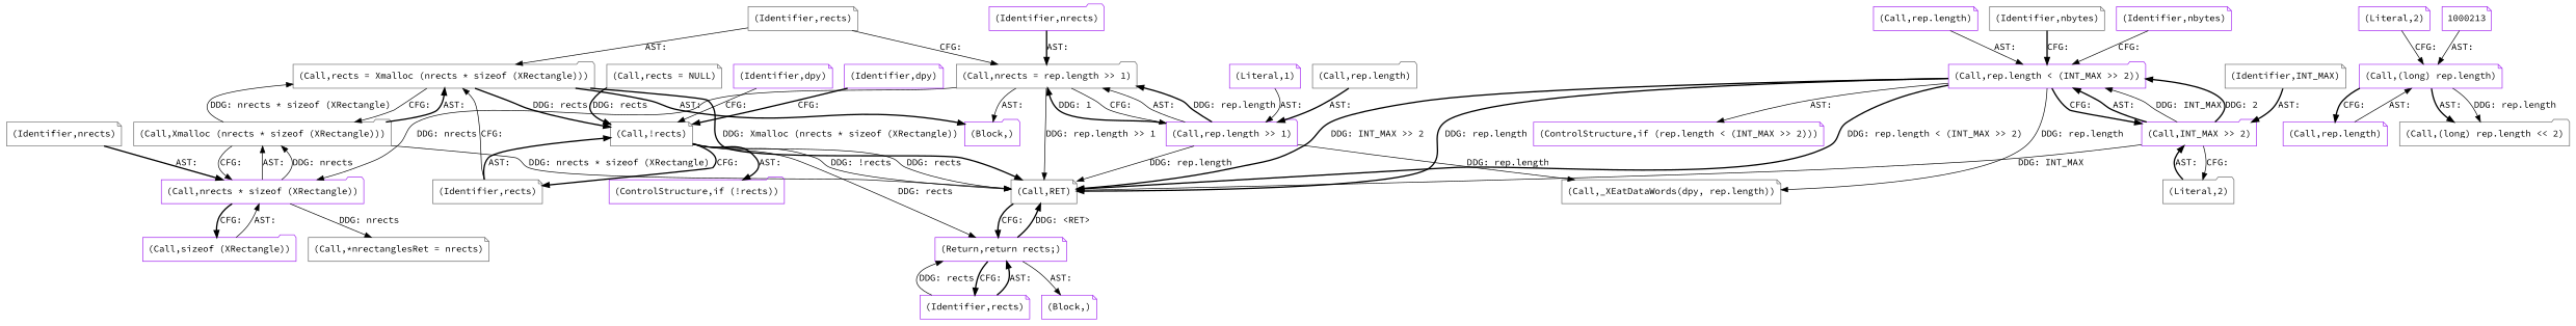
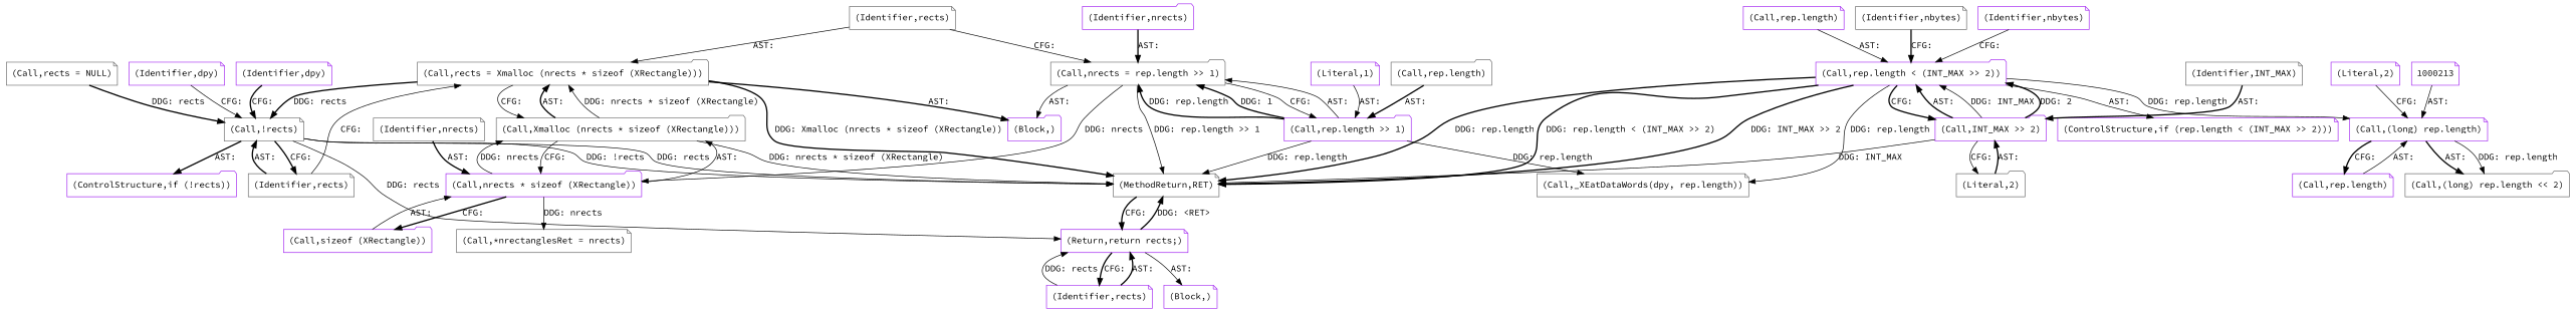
  digraph {
    fontname="Source Code Pro"
    node [color=purple fontname="Source Code Pro" shape=note]
    edge [fontname="Source Code Pro" style=solid]
    n1 [color=gray40 label="(Call,rects = Xmalloc (nrects * sizeof (XRectangle)))" shape=folder]
    n2 [color=gray40 label="(Call,Xmalloc (nrects * sizeof (XRectangle)))" shape=folder]
    n3 [color=gray40 label="(Call,!rects)"]
    n4 [label="(Block,)" shape=folder]
-   n5 [color=gray40 label="(Call,RET)"]
+   n5 [color=gray40 label="(MethodReturn,RET)"]
    n6 [label="(Call,nrects * sizeof (XRectangle))" shape=folder]
    n7 [label="(Return,return rects;)"]
    n8 [label="(ControlStructure,if (!rects))" shape=folder]
    n9 [color=gray40 label="(Identifier,rects)"]
    n10 [label="(Call,sizeof (XRectangle))" shape=folder]
    n11 [color=gray40 label="(Call,*nrectanglesRet = nrects)"]
    n12 [color=gray40 label="(Call,nrects = rep.length >> 1)" shape=folder]
    n13 [label="(Call,rep.length >> 1)" shape=folder]
    n14 [color=gray40 label="(Call,_XEatDataWords(dpy, rep.length))"]
    n15 [label="(Literal,1)"]
    n16 [label="(Call,(long) rep.length)"]
    n17 [label="(Call,rep.length)"]
    n18 [color=gray40 label="(Call,(long) rep.length << 2)" shape=folder]
    n19 [label="(Call,rep.length < (INT_MAX >> 2))" shape=folder]
    n20 [label="(Call,INT_MAX >> 2)" shape=folder]
    n21 [label="(ControlStructure,if (rep.length < (INT_MAX >> 2)))"]
    n22 [color=gray40 label="(Literal,2)" shape=folder]
    n23 [label="(Identifier,rects)"]
    n24 [label="(Block,)"]
    n25 [label="(Identifier,nrects)" shape=folder]
    n26 [label="(Literal,2)"]
    n27 [label="(Call,rep.length)"]
    n28 [color=gray40 label="(Identifier,nbytes)"]
    n29 [label="(Identifier,nbytes)"]
    n30 [color=gray40 label="(Identifier,INT_MAX)"]
    n31 [color=gray40 label="(Call,rects = NULL)"]
    n32 [color=gray40 label="(Identifier,rects)"]
    n33 [label="(Identifier,dpy)"]
    n34 [label="(Identifier,dpy)"]
    n35 [color=gray40 label="(Call,rep.length)" shape=folder]
    n36 [color=gray40 label="(Identifier,nrects)"]
    1000213
    n1 -> n2 [label="CFG: "]
    n1 -> n3 [label="DDG: rects" style=bold]
    n1 -> n4 [label="AST: " style=bold]
    n1 -> n5 [label="DDG: Xmalloc (nrects * sizeof (XRectangle))" style=bold]
    n2 -> n1 [label="AST: " style=bold]
    n2 -> n1 [label="DDG: nrects * sizeof (XRectangle)"]
    n2 -> n5 [label="DDG: nrects * sizeof (XRectangle)"]
    n2 -> n6 [label="CFG: "]
    n3 -> n5 [label="DDG: !rects"]
    n3 -> n5 [label="DDG: rects"]
    n3 -> n7 [label="DDG: rects"]
    n3 -> n8 [label="AST: " style=bold]
    n3 -> n9 [label="CFG: " style=bold]
    n5 -> n7 [label="CFG: " style=bold]
    n6 -> n2 [label="AST: "]
    n6 -> n2 [label="DDG: nrects"]
    n6 -> n10 [label="CFG: " style=bold]
    n6 -> n11 [label="DDG: nrects"]
    n7 -> n5 [label="DDG: <RET>" style=bold]
    n7 -> n23 [label="CFG: " style=bold]
    n7 -> n24 [label="AST: "]
    n9 -> n1 [label="CFG: "]
    n9 -> n3 [label="AST: " style=bold]
    n10 -> n6 [label="AST: "]
    n12 -> n4 [label="AST: "]
    n12 -> n5 [label="DDG: rep.length >> 1"]
    n12 -> n6 [label="DDG: nrects"]
    n12 -> n13 [label="CFG: "]
    n13 -> n5 [label="DDG: rep.length"]
    n13 -> n12 [label="AST: "]
    n13 -> n12 [label="DDG: rep.length" style=bold]
    n13 -> n12 [label="DDG: 1" style=bold]
    n13 -> n14 [label="DDG: rep.length"]
    n15 -> n13 [label="AST: "]
    n16 -> n17 [label="CFG: " style=bold]
    n16 -> n18 [label="AST: " style=bold]
    n16 -> n18 [label="DDG: rep.length"]
    n17 -> n16 [label="AST: "]
    n19 -> n5 [label="DDG: rep.length < (INT_MAX >> 2)" style=bold]
    n19 -> n5 [label="DDG: INT_MAX >> 2" style=bold]
    n19 -> n5 [label="DDG: rep.length" style=bold]
    n19 -> n14 [label="DDG: rep.length"]
+   n19 -> n16 [label="DDG: rep.length"]
    n19 -> n20 [label="CFG: " style=bold]
    n19 -> n21 [label="AST: "]
    n20 -> n5 [label="DDG: INT_MAX"]
    n20 -> n19 [label="AST: " style=bold]
    n20 -> n19 [label="DDG: INT_MAX"]
    n20 -> n19 [label="DDG: 2" style=bold]
    n20 -> n22 [label="CFG: "]
    n22 -> n20 [label="AST: " style=bold]
    n23 -> n7 [label="AST: " style=bold]
    n23 -> n7 [label="DDG: rects"]
    n25 -> n12 [label="AST: " style=bold]
    n26 -> n16 [label="CFG: "]
    n27 -> n19 [label="AST: "]
    n28 -> n19 [label="CFG: " style=bold]
    n29 -> n19 [label="CFG: "]
    n30 -> n20 [label="AST: " style=bold]
    n31 -> n3 [label="DDG: rects" style=bold]
    n32 -> n1 [label="AST: "]
    n32 -> n12 [label="CFG: "]
    n33 -> n3 [label="CFG: "]
    n34 -> n3 [label="CFG: " style=bold]
    n35 -> n13 [label="AST: " style=bold]
    n36 -> n6 [label="AST: " style=bold]
    1000213 -> n16 [label="AST: "]
  }
